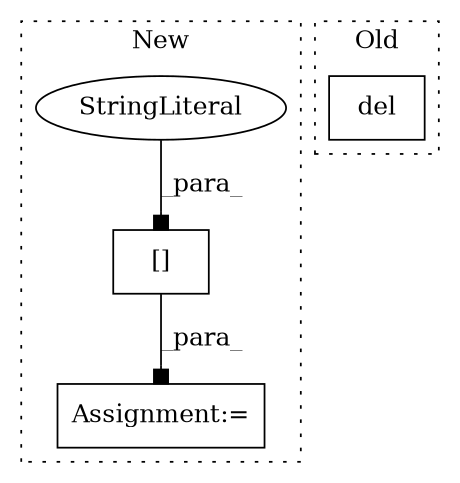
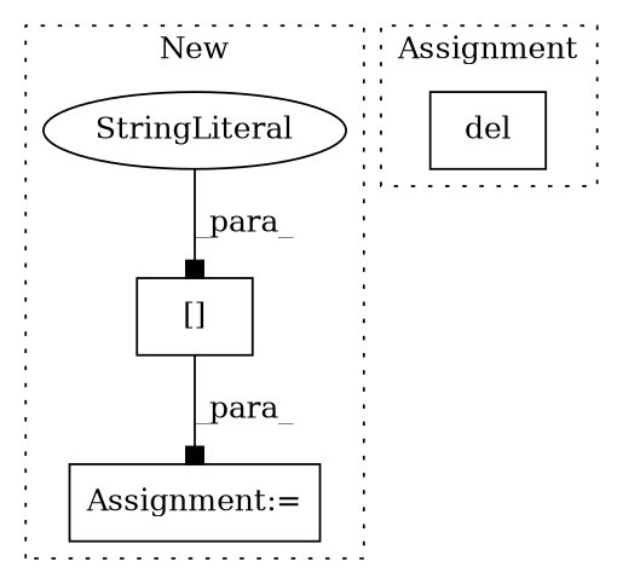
  digraph {
    node [shape=box]
    edge [arrowhead=box]
    n1 [a=2 l="2,1" label="[]" s="3425,3448"]
    n2 [a=45 l=21 label=StringLiteral s=3427 shape=ellipse]
    n3 [a=7 l=1 label="Assignment:=" s=3424]
    n4 [a=32 l="4,1" label=del s="4291,4303"]
    subgraph cluster_1 {
      label=New
      style=dotted
      n1
      n2
      n3
    }
    subgraph cluster_2 {
-     label=Old
+     label=Assignment
      style=dotted
      n4
    }
    n1 -> n3 [label=_para_]
    n2 -> n1 [label=_para_]
  }
